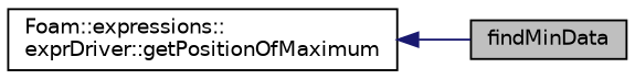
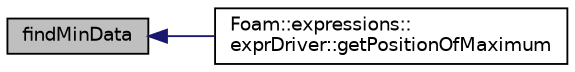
  digraph {
    rankdir=LR
    node [color=black fontname=Helvetica fontsize=10 shape=record]
    n1 [fillcolor=grey75 fontcolor=black height=0.2 label=findMinData style=filled width=0.4]
    n2 [height=0.2 label="Foam::expressions::\lexprDriver::getPositionOfMaximum" width=0.4]
-   n2 -> n1 [color=midnightblue dir=back fontname=Helvetica fontsize=10 labelfontname=Helvetica labelfontsize=10 style=solid]
+   n1 -> n2 [color=midnightblue dir=back fontname=Helvetica fontsize=10 labelfontname=Helvetica labelfontsize=10 style=solid]
  }
